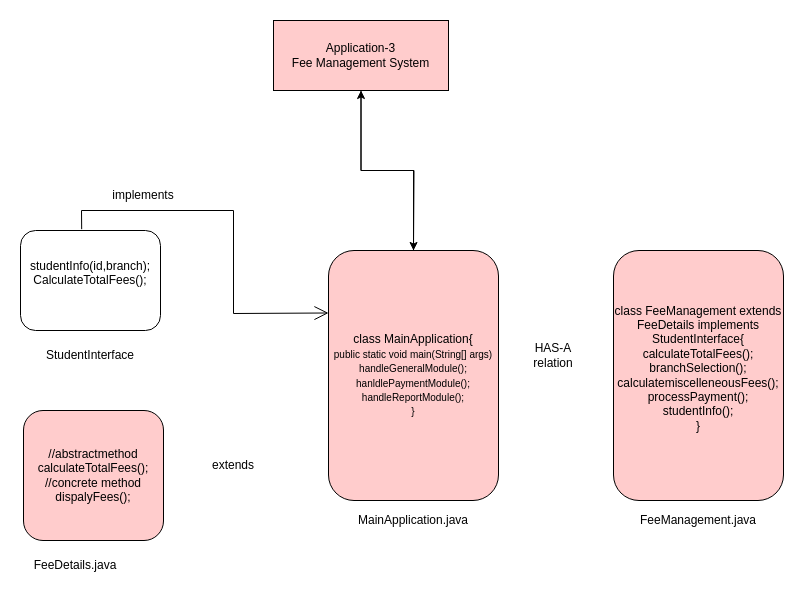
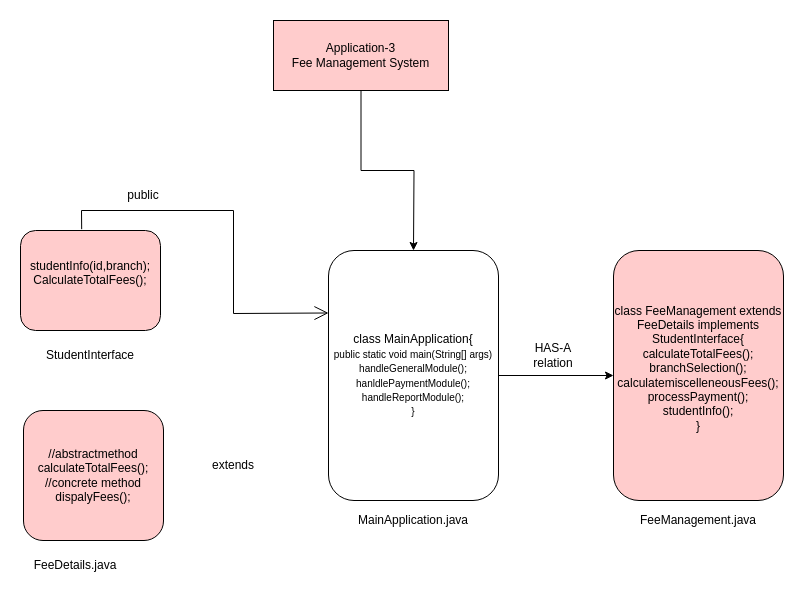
  <mxCell id="0" />
  <mxCell id="1" parent="0" />
  <mxCell id="2" style="edgeStyle=orthogonalEdgeStyle;rounded=0;orthogonalLoop=1;jettySize=auto;html=1;" parent="1" source="3" edge="1"><mxGeometry relative="1" as="geometry"><mxPoint x="413" y="250" as="targetPoint" /></mxGeometry></mxCell>
  <mxCell id="3" value="Application-3&lt;div&gt;Fee Management System&lt;/div&gt;" style="rounded=0;whiteSpace=wrap;html=1;fillColor=#FFCCCC;" parent="1" vertex="1"><mxGeometry x="273" y="20" width="175" height="70" as="geometry" /></mxCell>
- <mxCell id="4" style="edgeStyle=orthogonalEdgeStyle;rounded=0;orthogonalLoop=1;jettySize=auto;html=1;" parent="1" source="5" target="3" edge="1"><mxGeometry relative="1" as="geometry" /></mxCell>
- <mxCell id="5" value="class MainApplication{&lt;div&gt;&lt;font style=&quot;font-size: 10px;&quot;&gt;public static void main(String[] args)&lt;/font&gt;&lt;/div&gt;&lt;div&gt;&lt;font style=&quot;font-size: 10px;&quot;&gt;handleGeneralModule();&lt;/font&gt;&lt;/div&gt;&lt;div&gt;&lt;font style=&quot;font-size: 10px;&quot;&gt;hanldlePaymentModule();&lt;/font&gt;&lt;/div&gt;&lt;div&gt;&lt;font style=&quot;font-size: 10px;&quot;&gt;handleReportModule();&lt;/font&gt;&lt;/div&gt;&lt;div&gt;&lt;font style=&quot;font-size: 10px;&quot;&gt;}&lt;/font&gt;&lt;/div&gt;" style="rounded=1;whiteSpace=wrap;html=1;fillColor=#FFCCCC;" parent="1" vertex="1"><mxGeometry x="328" y="250" width="170" height="250" as="geometry" /></mxCell>
+ <mxCell id="4" style="edgeStyle=orthogonalEdgeStyle;rounded=0;orthogonalLoop=1;jettySize=auto;html=1;entryX=0;entryY=0.5;entryDx=0;entryDy=0;" parent="1" source="5" target="7" edge="1"><mxGeometry relative="1" as="geometry" /></mxCell>
+ <mxCell id="5" value="class MainApplication{&lt;div&gt;&lt;font style=&quot;font-size: 10px;&quot;&gt;public static void main(String[] args)&lt;/font&gt;&lt;/div&gt;&lt;div&gt;&lt;font style=&quot;font-size: 10px;&quot;&gt;handleGeneralModule();&lt;/font&gt;&lt;/div&gt;&lt;div&gt;&lt;font style=&quot;font-size: 10px;&quot;&gt;hanldlePaymentModule();&lt;/font&gt;&lt;/div&gt;&lt;div&gt;&lt;font style=&quot;font-size: 10px;&quot;&gt;handleReportModule();&lt;/font&gt;&lt;/div&gt;&lt;div&gt;&lt;font style=&quot;font-size: 10px;&quot;&gt;}&lt;/font&gt;&lt;/div&gt;" style="rounded=1;whiteSpace=wrap;html=1;fillColor=#ffffff;" parent="1" vertex="1"><mxGeometry x="328" y="250" width="170" height="250" as="geometry" /></mxCell>
  <mxCell id="6" value="MainApplication.java" style="text;html=1;align=center;verticalAlign=middle;whiteSpace=wrap;rounded=0;" parent="1" vertex="1"><mxGeometry x="383" y="505" width="60" height="30" as="geometry" /></mxCell>
  <mxCell id="7" value="class FeeManagement extends FeeDetails implements StudentInterface{&#10;calculateTotalFees();&#10;branchSelection();&#10;calculatemiscelleneousFees();&#10;processPayment();&#10;studentInfo();&#10;}&#10;" style="rounded=1;align=center;verticalAlign=middle;whiteSpace=wrap;fillColor=#FFCCCC;" parent="1" vertex="1"><mxGeometry x="613" y="250" width="170" height="250" as="geometry" /></mxCell>
  <mxCell id="8" value="FeeManagement.java" style="text;html=1;align=center;verticalAlign=middle;whiteSpace=wrap;rounded=0;" parent="1" vertex="1"><mxGeometry x="668" y="505" width="60" height="30" as="geometry" /></mxCell>
- <mxCell id="9" value="studentInfo(id,branch);&lt;div&gt;CalculateTotalFees();&lt;/div&gt;&lt;div&gt;&lt;br&gt;&lt;/div&gt;" style="rounded=1;whiteSpace=wrap;html=1;fillColor=#ffffff;" parent="1" vertex="1"><mxGeometry x="20" y="230" width="140" height="100" as="geometry" /></mxCell>
+ <mxCell id="9" value="studentInfo(id,branch);&lt;div&gt;CalculateTotalFees();&lt;/div&gt;&lt;div&gt;&lt;br&gt;&lt;/div&gt;" style="rounded=1;whiteSpace=wrap;html=1;fillColor=#FFCCCC;" parent="1" vertex="1"><mxGeometry x="20" y="230" width="140" height="100" as="geometry" /></mxCell>
  <mxCell id="10" value="//abstractmethod&lt;div&gt;calculateTotalFees();&lt;/div&gt;&lt;div&gt;//concrete method&lt;/div&gt;&lt;div&gt;dispalyFees();&lt;/div&gt;" style="rounded=1;whiteSpace=wrap;html=1;fillColor=#FFCCCC;" parent="1" vertex="1"><mxGeometry x="23" y="410" width="140" height="130" as="geometry" /></mxCell>
  <mxCell id="11" value="StudentInterface" style="text;html=1;align=center;verticalAlign=middle;whiteSpace=wrap;rounded=0;" parent="1" vertex="1"><mxGeometry x="60" y="340" width="60" height="30" as="geometry" /></mxCell>
  <mxCell id="12" value="FeeDetails.java" style="text;html=1;align=center;verticalAlign=middle;whiteSpace=wrap;rounded=0;" parent="1" vertex="1"><mxGeometry x="45" y="550" width="60" height="30" as="geometry" /></mxCell>
  <mxCell id="13" value="HAS-A relation" style="text;html=1;align=center;verticalAlign=middle;whiteSpace=wrap;rounded=0;" parent="1" vertex="1"><mxGeometry x="523" y="340" width="60" height="30" as="geometry" /></mxCell>
  <mxCell id="14" value="" style="endArrow=open;endFill=1;endSize=12;html=1;rounded=0;entryX=0;entryY=0.25;entryDx=0;entryDy=0;exitX=0.437;exitY=-0.013;exitDx=0;exitDy=0;exitPerimeter=0;" parent="1" source="9" target="5" edge="1"><mxGeometry width="160" relative="1" as="geometry"><mxPoint x="83" y="210" as="sourcePoint" /><mxPoint x="413" y="420" as="targetPoint" /><Array as="points"><mxPoint x="81" y="210" /><mxPoint x="233" y="210" /><mxPoint x="233" y="313" /></Array></mxGeometry></mxCell>
- <mxCell id="15" value="implements" style="text;html=1;align=center;verticalAlign=middle;whiteSpace=wrap;rounded=0;" parent="1" vertex="1"><mxGeometry x="113" y="180" width="60" height="30" as="geometry" /></mxCell>
+ <mxCell id="15" value="public" style="text;html=1;align=center;verticalAlign=middle;whiteSpace=wrap;rounded=0;" parent="1" vertex="1"><mxGeometry x="113" y="180" width="60" height="30" as="geometry" /></mxCell>
  <mxCell id="16" value="extends" style="text;html=1;align=center;verticalAlign=middle;whiteSpace=wrap;rounded=0;" parent="1" vertex="1"><mxGeometry x="203" y="450" width="60" height="30" as="geometry" /></mxCell>
